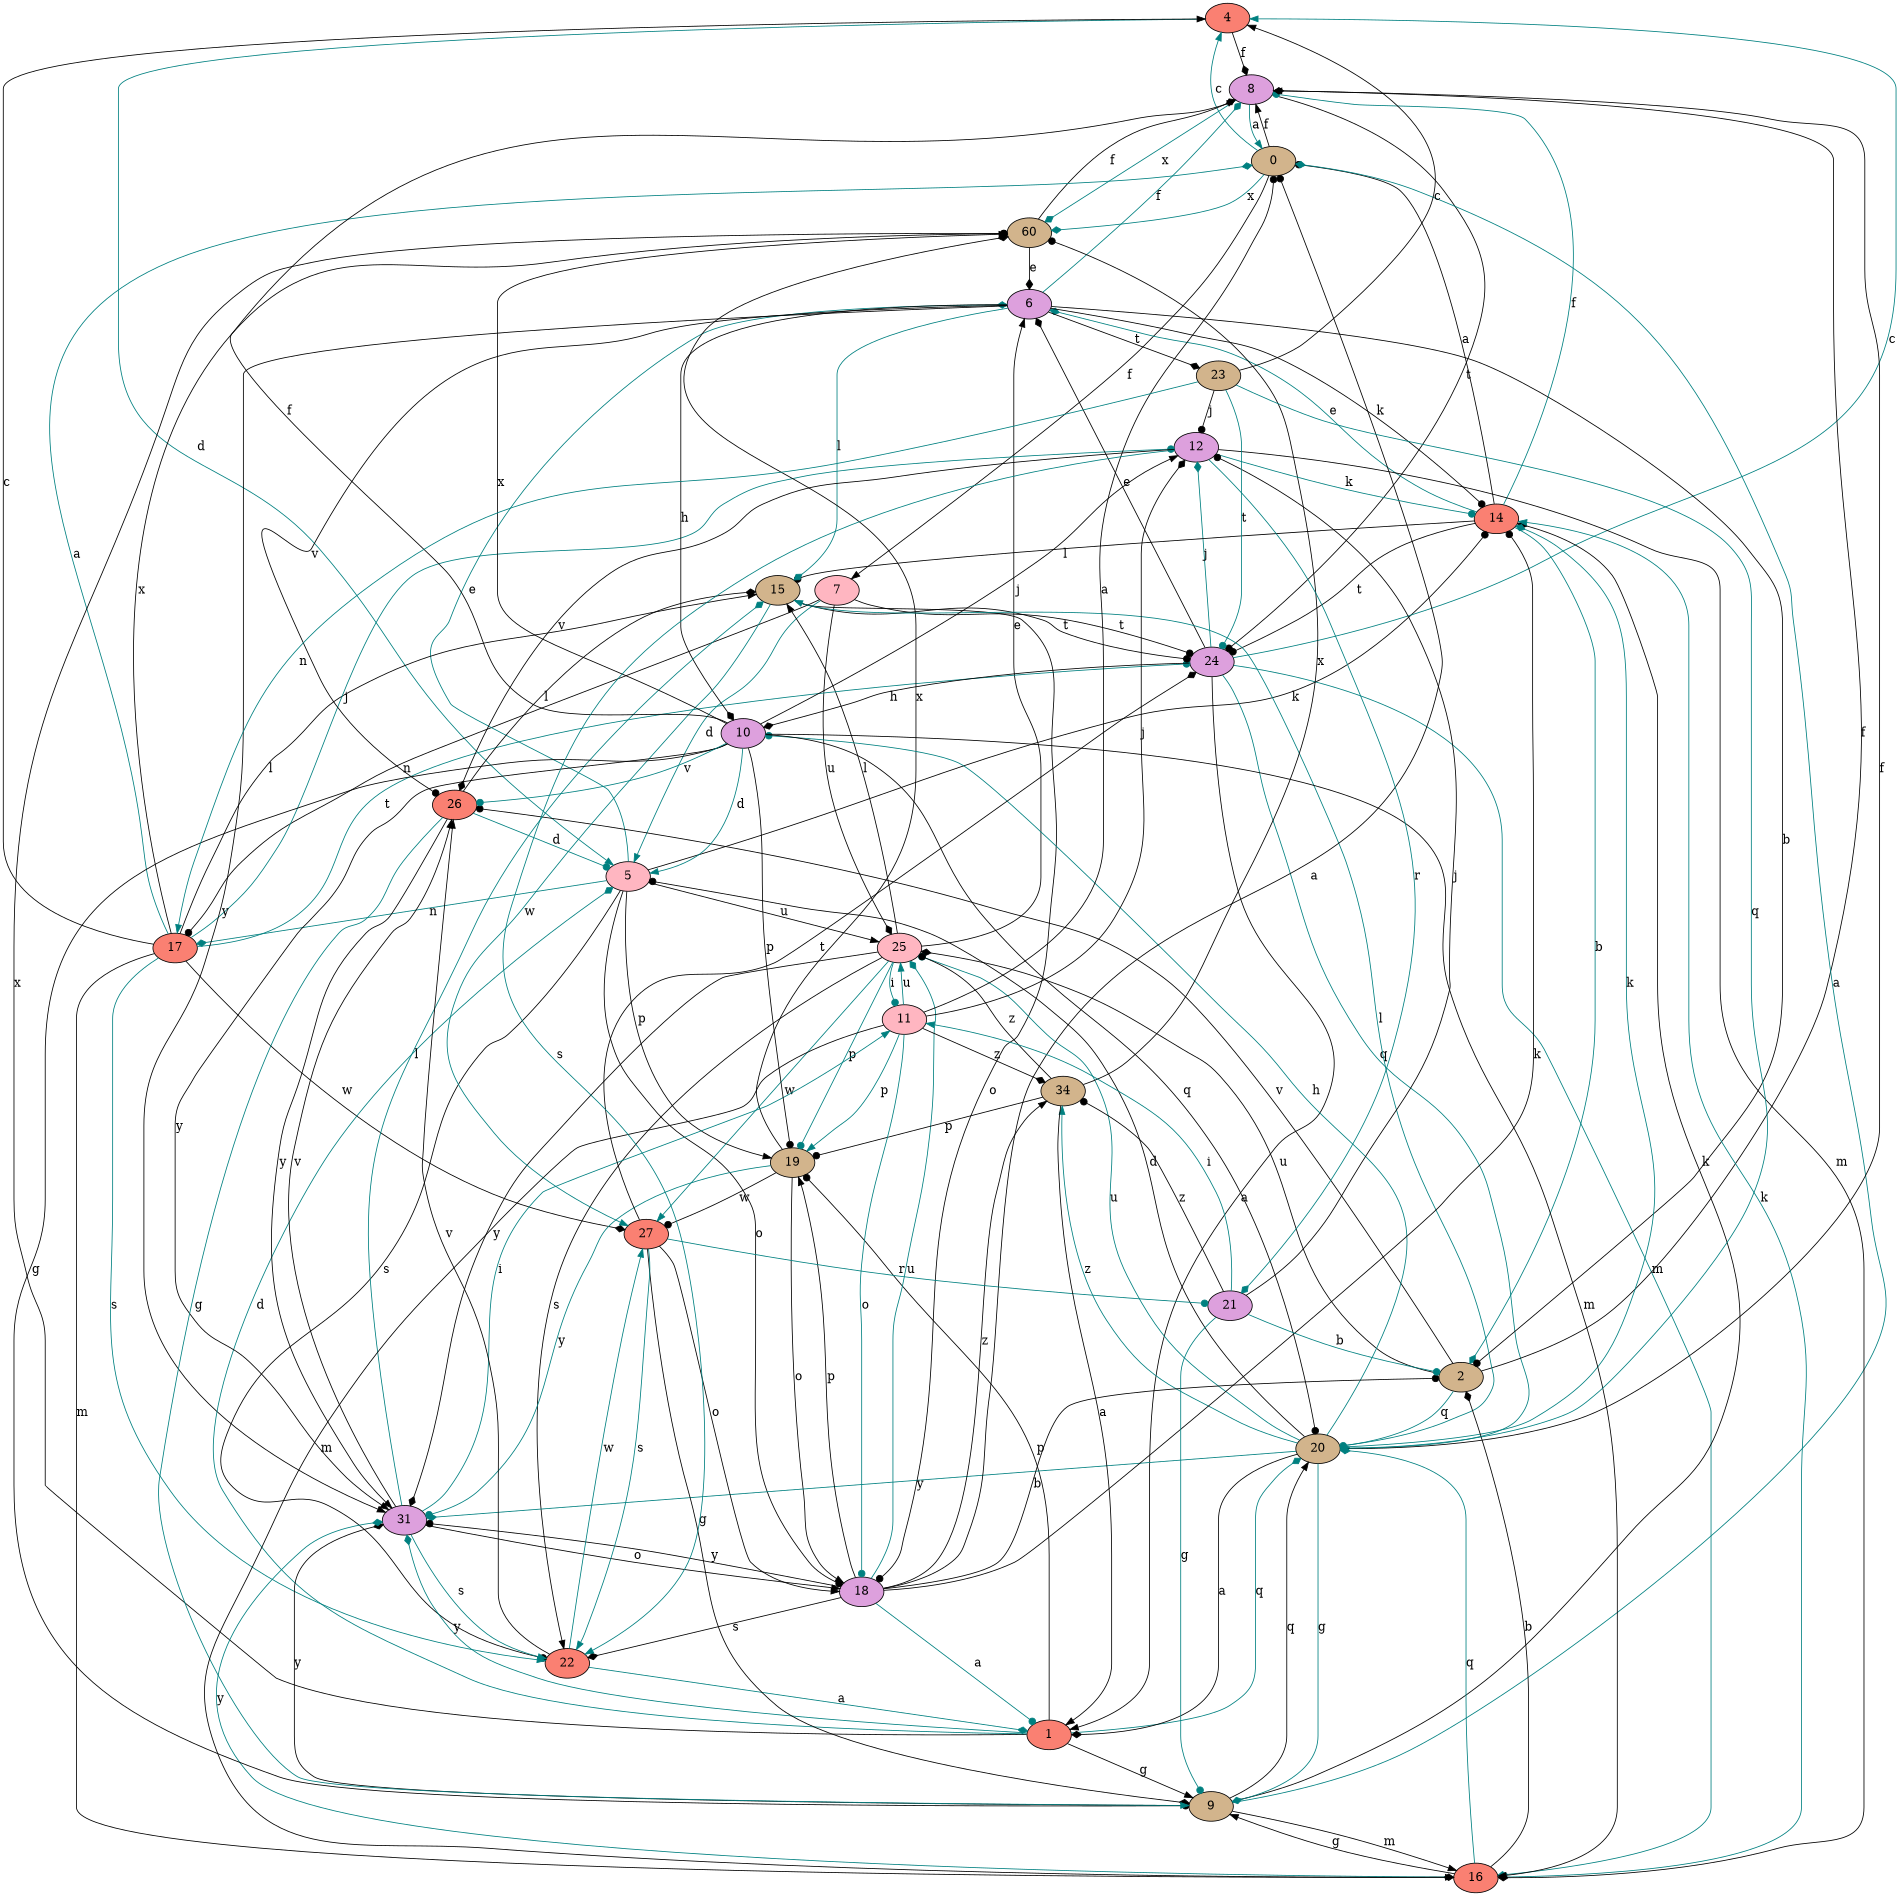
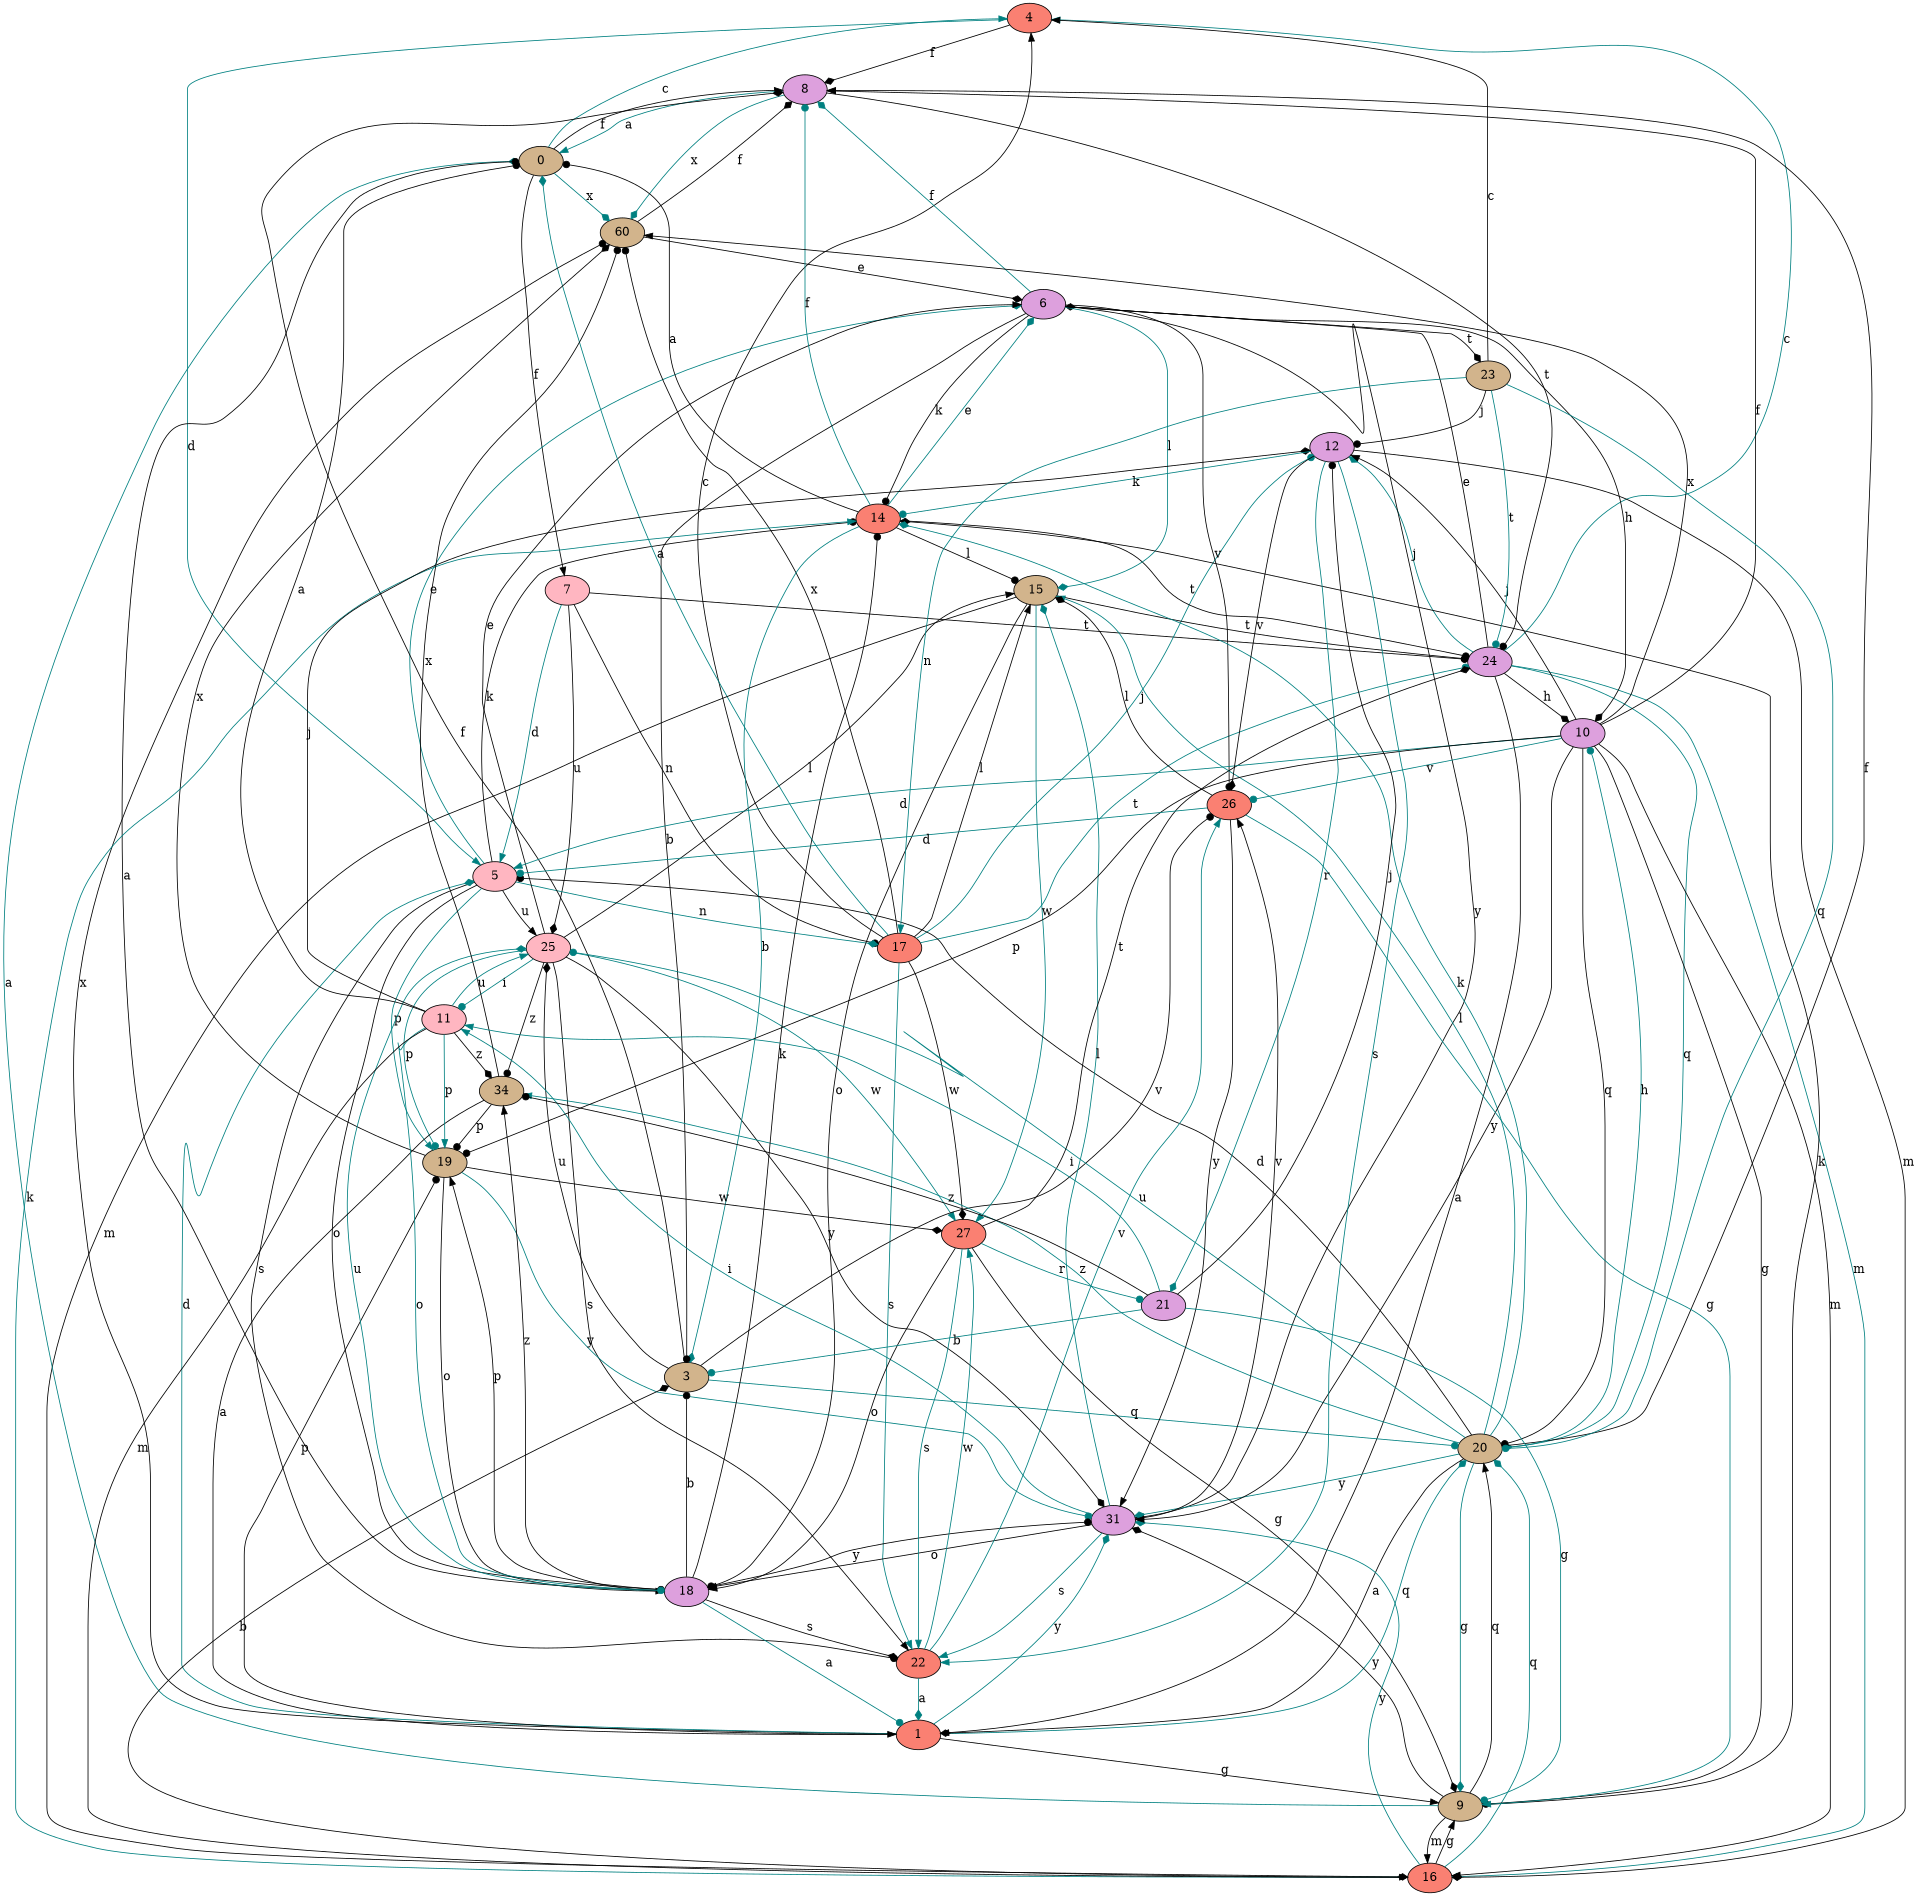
  strict digraph {
    node [fillcolor=tan style=filled]
    edge [arrowhead=normal color=black]
    4 [fillcolor=salmon]
    0
    7 [fillcolor=lightpink]
    8 [fillcolor=plum]
    n5 [label=60]
    5 [fillcolor=lightpink]
    25 [fillcolor=lightpink]
    17 [fillcolor=salmon]
    24 [fillcolor=plum]
    14 [fillcolor=salmon]
-   2
+   2 [label=3]
    6 [fillcolor=plum]
    15
    1 [fillcolor=salmon]
    9
    19
    20
    31 [fillcolor=plum]
    18 [fillcolor=plum]
    22 [fillcolor=salmon]
    16 [fillcolor=salmon]
    27 [fillcolor=salmon]
    10 [fillcolor=plum]
    34
    26 [fillcolor=salmon]
    11 [fillcolor=lightpink]
    12 [fillcolor=plum]
    21 [fillcolor=plum]
    23
    4 -> 8 [arrowhead=diamond label=f]
    4 -> 5 [color=teal label=d]
    0 -> 4 [color=teal label=c]
    0 -> 7 [label=f]
    0 -> 8 [label=f]
    0 -> n5 [arrowhead=diamond color=teal label=x]
    7 -> 5 [color=teal label=d]
    7 -> 25 [arrowhead=diamond label=u]
    7 -> 17 [arrowhead=dot label=n]
    7 -> 24 [arrowhead=dot label=t]
    8 -> 0 [color=teal label=a]
    8 -> n5 [arrowhead=diamond color=teal label=x]
    8 -> 24 [arrowhead=dot label=t]
    n5 -> 8 [arrowhead=diamond label=f]
    n5 -> 6 [arrowhead=diamond label=e]
    5 -> 25 [label=u]
    5 -> 17 [arrowhead=diamond color=teal label=n]
    5 -> 14 [arrowhead=dot label=k]
    5 -> 6 [arrowhead=diamond color=teal label=e]
-   5 -> 19 [label=p]
+   5 -> 19 [color=teal label=p]
    5 -> 18 [arrowhead=dot label=o]
    5 -> 22 [arrowhead=dot label=s]
    25 -> 6 [label=e]
    25 -> 15 [label=l]
    25 -> 19 [arrowhead=dot color=teal label=p]
    25 -> 31 [arrowhead=diamond label=y]
    25 -> 22 [label=s]
    25 -> 27 [color=teal label=w]
-   34 -> 25 [arrowhead=dot label=z]
+   25 -> 34 [arrowhead=dot label=z]
    25 -> 11 [arrowhead=dot color=teal label=i]
    17 -> 4 [label=c]
    17 -> 0 [arrowhead=diamond color=teal label=a]
    17 -> n5 [arrowhead=dot label=x]
    17 -> 24 [arrowhead=dot color=teal label=t]
    17 -> 15 [label=l]
    17 -> 22 [color=teal label=s]
    17 -> 27 [arrowhead=diamond label=w]
    17 -> 12 [arrowhead=dot color=teal label=j]
    24 -> 4 [color=teal label=c]
    24 -> 6 [arrowhead=diamond label=e]
    24 -> 1 [label=a]
    24 -> 20 [arrowhead=diamond color=teal label=q]
    24 -> 16 [arrowhead=diamond color=teal label=m]
    24 -> 10 [arrowhead=diamond label=h]
    24 -> 12 [arrowhead=diamond color=teal label=j]
    14 -> 0 [arrowhead=dot label=a]
    14 -> 8 [arrowhead=dot color=teal label=f]
    14 -> 24 [arrowhead=dot label=t]
    14 -> 2 [arrowhead=diamond color=teal label=b]
    14 -> 6 [arrowhead=diamond color=teal label=e]
    14 -> 15 [arrowhead=dot label=l]
    2 -> 8 [arrowhead=diamond label=f]
    2 -> 25 [arrowhead=diamond label=u]
    2 -> 20 [arrowhead=dot color=teal label=q]
    2 -> 26 [arrowhead=dot label=v]
    6 -> 8 [arrowhead=diamond color=teal label=f]
    6 -> 14 [arrowhead=dot label=k]
    6 -> 2 [arrowhead=dot label=b]
    6 -> 15 [arrowhead=diamond color=teal label=l]
    6 -> 31 [label=y]
    6 -> 10 [arrowhead=diamond label=h]
    6 -> 26 [arrowhead=dot label=v]
    6 -> 23 [arrowhead=diamond label=t]
    15 -> 24 [arrowhead=dot label=t]
    15 -> 18 [arrowhead=dot label=o]
-   17 -> 16 [arrowhead=diamond label=m]
+   15 -> 16 [arrowhead=diamond label=m]
    15 -> 27 [color=teal label=w]
    1 -> n5 [arrowhead=dot label=x]
    1 -> 5 [arrowhead=diamond color=teal label=d]
    1 -> 9 [label=g]
    1 -> 19 [arrowhead=dot label=p]
    1 -> 20 [arrowhead=diamond color=teal label=q]
    1 -> 31 [arrowhead=diamond color=teal label=y]
    9 -> 0 [arrowhead=diamond color=teal label=a]
    9 -> 14 [arrowhead=diamond label=k]
    9 -> 20 [label=q]
    9 -> 31 [arrowhead=diamond label=y]
    9 -> 16 [label=m]
    19 -> n5 [arrowhead=diamond label=x]
    19 -> 31 [arrowhead=dot color=teal label=y]
    19 -> 18 [label=o]
-   19 -> 27 [arrowhead=dot label=w]
+   19 -> 27 [arrowhead=diamond label=w]
    20 -> 8 [label=f]
    20 -> 5 [arrowhead=dot label=d]
    20 -> 25 [arrowhead=dot color=teal label=u]
    20 -> 14 [arrowhead=diamond color=teal label=k]
    20 -> 15 [color=teal label=l]
    20 -> 1 [arrowhead=diamond label=a]
    20 -> 9 [arrowhead=diamond color=teal label=g]
    20 -> 31 [arrowhead=diamond color=teal label=y]
    20 -> 10 [arrowhead=dot color=teal label=h]
    20 -> 34 [color=teal label=z]
    31 -> 15 [arrowhead=diamond color=teal label=l]
    31 -> 18 [label=o]
    31 -> 22 [color=teal label=s]
    31 -> 26 [label=v]
    31 -> 11 [color=teal label=i]
    18 -> 0 [arrowhead=dot label=a]
    18 -> 25 [arrowhead=diamond color=teal label=u]
    18 -> 14 [arrowhead=dot label=k]
    18 -> 2 [arrowhead=dot label=b]
    18 -> 1 [arrowhead=dot color=teal label=a]
    18 -> 19 [label=p]
    18 -> 31 [arrowhead=dot label=y]
    18 -> 22 [arrowhead=diamond label=s]
    18 -> 34 [label=z]
    22 -> 1 [arrowhead=diamond color=teal label=a]
    22 -> 27 [color=teal label=w]
-   22 -> 26 [label=v]
+   22 -> 26 [color=teal label=v]
    16 -> 14 [color=teal label=k]
    16 -> 2 [arrowhead=diamond label=b]
    16 -> 9 [label=g]
    16 -> 20 [arrowhead=diamond color=teal label=q]
    16 -> 31 [arrowhead=diamond color=teal label=y]
    27 -> 24 [arrowhead=diamond label=t]
    27 -> 9 [arrowhead=diamond label=g]
    27 -> 18 [label=o]
    27 -> 22 [color=teal label=s]
    27 -> 21 [arrowhead=dot color=teal label=r]
    10 -> 8 [label=f]
    10 -> n5 [label=x]
    10 -> 5 [color=teal label=d]
    10 -> 9 [arrowhead=dot label=g]
    10 -> 19 [arrowhead=dot label=p]
    10 -> 20 [arrowhead=dot label=q]
    10 -> 31 [label=y]
    10 -> 16 [label=m]
    10 -> 26 [arrowhead=dot color=teal label=v]
    10 -> 12 [label=j]
    34 -> n5 [arrowhead=dot label=x]
    34 -> 1 [label=a]
    34 -> 19 [arrowhead=dot label=p]
    26 -> 5 [arrowhead=dot color=teal label=d]
    26 -> 15 [arrowhead=diamond label=l]
    26 -> 9 [color=teal label=g]
    26 -> 31 [label=y]
    11 -> 0 [arrowhead=dot label=a]
    11 -> 25 [color=teal label=u]
    11 -> 19 [color=teal label=p]
    11 -> 18 [arrowhead=dot color=teal label=o]
    11 -> 16 [label=m]
    11 -> 34 [arrowhead=diamond label=z]
    11 -> 12 [arrowhead=diamond label=j]
    12 -> 14 [arrowhead=dot color=teal label=k]
    12 -> 22 [color=teal label=s]
    12 -> 16 [arrowhead=diamond label=m]
    12 -> 26 [arrowhead=diamond label=v]
    12 -> 21 [arrowhead=diamond color=teal label=r]
    21 -> 2 [arrowhead=dot color=teal label=b]
    21 -> 9 [arrowhead=dot color=teal label=g]
    21 -> 34 [arrowhead=dot label=z]
    21 -> 11 [color=teal label=i]
    21 -> 12 [arrowhead=dot label=j]
    23 -> 4 [label=c]
    23 -> 17 [color=teal label=n]
    23 -> 24 [arrowhead=dot color=teal label=t]
    23 -> 20 [arrowhead=dot color=teal label=q]
    23 -> 12 [arrowhead=dot label=j]
  }
